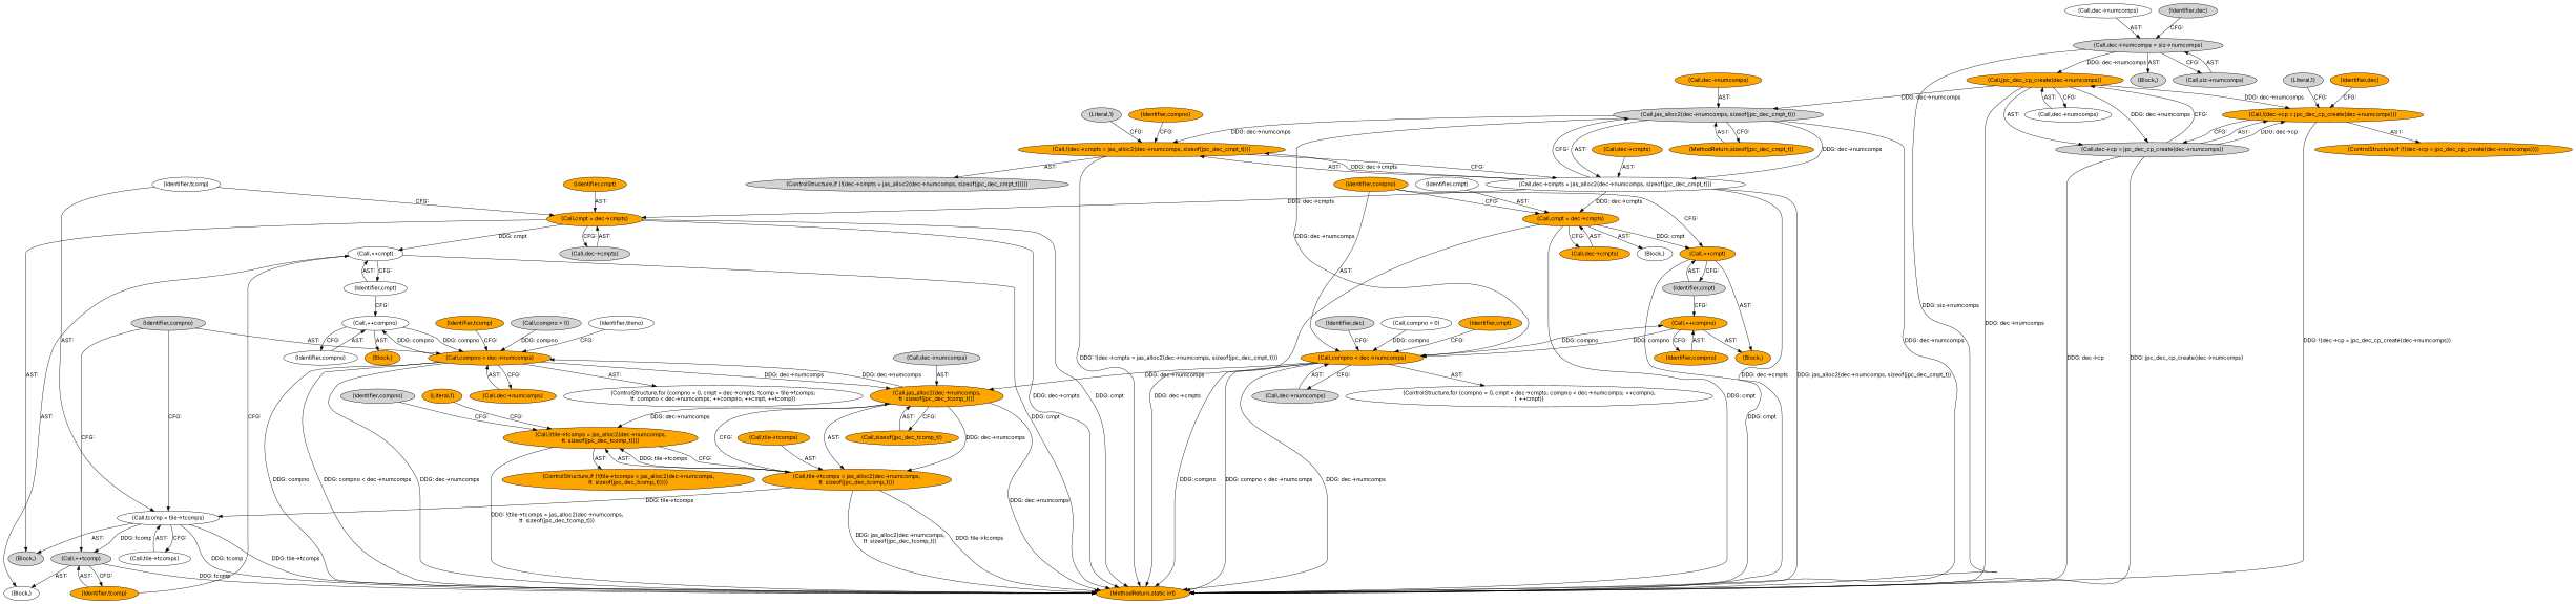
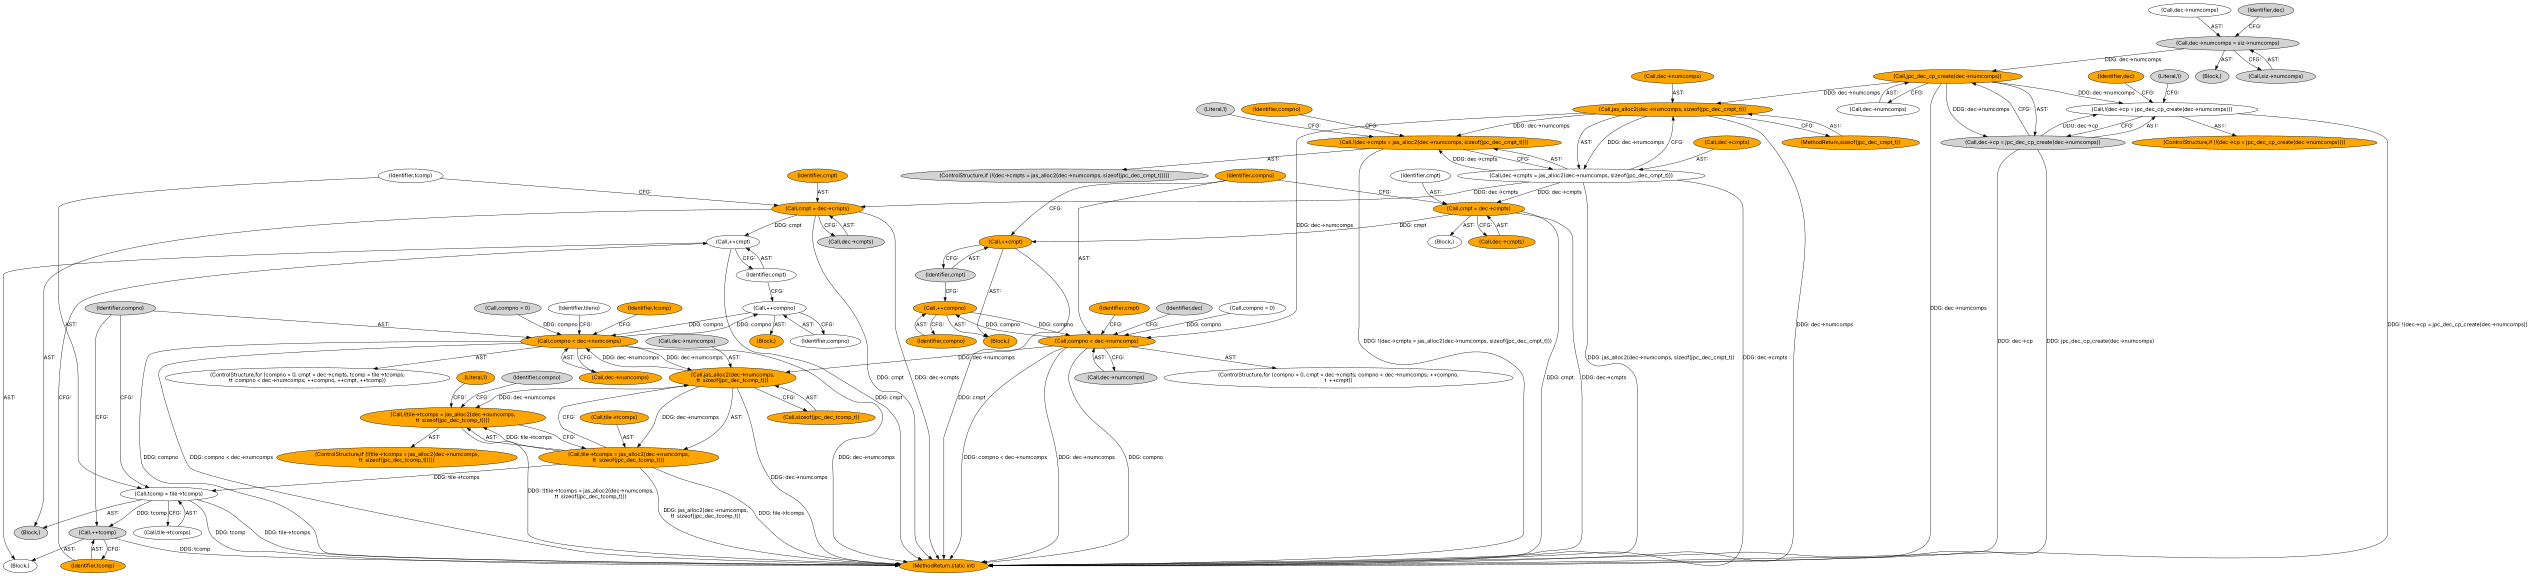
  digraph {
    fontname=Inter
    node [fillcolor=orange fontname=Inter style=filled]
    edge [fontname=Inter]
    n1 [label="(Call,jpc_dec_cp_create(dec->numcomps))"]
-   n2 [label="(Call,!(dec->cp = jpc_dec_cp_create(dec->numcomps)))"]
+   n2 [fillcolor=white label="(Call,!(dec->cp = jpc_dec_cp_create(dec->numcomps)))"]
    n3 [fillcolor=lightgrey label="(Call,dec->cp = jpc_dec_cp_create(dec->numcomps))"]
-   n4 [fillcolor=lightgrey label="(Call,jas_alloc2(dec->numcomps, sizeof(jpc_dec_cmpt_t)))"]
+   n4 [label="(Call,jas_alloc2(dec->numcomps, sizeof(jpc_dec_cmpt_t)))"]
    n5 [label="(MethodReturn,static int)"]
    n6 [fillcolor=white label="(Call,dec->numcomps)"]
    n7 [label="(ControlStructure,if (!(dec->cp = jpc_dec_cp_create(dec->numcomps))))"]
    n8 [label="(Call,!(dec->cmpts = jas_alloc2(dec->numcomps, sizeof(jpc_dec_cmpt_t))))"]
    n9 [fillcolor=white label="(Call,dec->cmpts = jas_alloc2(dec->numcomps, sizeof(jpc_dec_cmpt_t)))"]
    n10 [label="(Call,compno < dec->numcomps)"]
    n11 [label="(MethodReturn,sizeof(jpc_dec_cmpt_t))"]
    n12 [fillcolor=lightgrey label="(Call,dec->numcomps = siz->numcomps)"]
    n13 [fillcolor=lightgrey label="(Block,)"]
    n14 [fillcolor=lightgrey label="(Call,siz->numcomps)"]
    n15 [fillcolor=lightgrey label="(ControlStructure,if (!(dec->cmpts = jas_alloc2(dec->numcomps, sizeof(jpc_dec_cmpt_t)))))"]
    n16 [label="(Call,cmpt = dec->cmpts)"]
    n17 [label="(Call,cmpt = dec->cmpts)"]
    n18 [label="(Call,++compno)"]
    n19 [label="(Call,jas_alloc2(dec->numcomps,\n\t\t  sizeof(jpc_dec_tcomp_t)))"]
    n20 [fillcolor=lightgrey label="(Call,dec->numcomps)"]
    n21 [fillcolor=white label="(ControlStructure,for (compno = 0, cmpt = dec->cmpts; compno < dec->numcomps; ++compno,\n\t  ++cmpt))"]
    n22 [label="(Call,++cmpt)"]
    n23 [label="(Call,dec->cmpts)"]
    n24 [fillcolor=white label="(Block,)"]
    n25 [fillcolor=white label="(Call,++cmpt)"]
    n26 [fillcolor=lightgrey label="(Block,)"]
    n27 [fillcolor=lightgrey label="(Call,dec->cmpts)"]
    n28 [label="(Block,)"]
    n29 [fillcolor=lightgrey label="(Identifier,cmpt)"]
    n30 [fillcolor=white label="(Block,)"]
    n31 [fillcolor=white label="(Identifier,cmpt)"]
    n32 [fillcolor=white label="(Call,++compno)"]
    n33 [label="(Identifier,compno)"]
    n34 [label="(Call,!(tile->tcomps = jas_alloc2(dec->numcomps,\n\t\t  sizeof(jpc_dec_tcomp_t))))"]
    n35 [label="(Call,tile->tcomps = jas_alloc2(dec->numcomps,\n\t\t  sizeof(jpc_dec_tcomp_t)))"]
    n36 [label="(Call,compno < dec->numcomps)"]
    n37 [label="(Call,sizeof(jpc_dec_tcomp_t))"]
    n38 [label="(ControlStructure,if (!(tile->tcomps = jas_alloc2(dec->numcomps,\n\t\t  sizeof(jpc_dec_tcomp_t)))))"]
    n39 [fillcolor=white label="(Call,tcomp = tile->tcomps)"]
    n40 [label="(Call,dec->numcomps)"]
    n41 [fillcolor=white label="(ControlStructure,for (compno = 0, cmpt = dec->cmpts, tcomp = tile->tcomps;\n\t\t  compno < dec->numcomps; ++compno, ++cmpt, ++tcomp))"]
    n42 [fillcolor=lightgrey label="(Call,++tcomp)"]
    n43 [fillcolor=white label="(Call,tile->tcomps)"]
    n44 [label="(Identifier,tcomp)"]
    n45 [label="(Block,)"]
    n46 [fillcolor=white label="(Identifier,compno)"]
    n47 [label="(Identifier,cmpt)"]
    n48 [fillcolor=lightgrey label="(Identifier,compno)"]
    n49 [fillcolor=white label="(Call,dec->numcomps)"]
    n50 [fillcolor=lightgrey label="(Literal,1)"]
    n51 [label="(Identifier,compno)"]
    n52 [label="(Call,dec->numcomps)"]
    n53 [fillcolor=lightgrey label="(Call,dec->numcomps)"]
    n54 [label="(Call,tile->tcomps)"]
    n55 [fillcolor=lightgrey label="(Literal,1)"]
    n56 [fillcolor=white label="(Identifier,cmpt)"]
    n57 [label="(Identifier,dec)"]
    n58 [label="(Identifier,compno)"]
    n59 [fillcolor=white label="(Identifier,tcomp)"]
    n60 [fillcolor=lightgrey label="(Identifier,dec)"]
    n61 [label="(Literal,1)"]
    n62 [label="(Identifier,tcomp)"]
    n63 [fillcolor=lightgrey label="(Call,compno = 0)"]
    n64 [fillcolor=lightgrey label="(Identifier,compno)"]
    n65 [label="(Call,dec->cmpts)"]
    n66 [fillcolor=white label="(Call,compno = 0)"]
    n67 [fillcolor=white label="(Identifier,tileno)"]
    n68 [fillcolor=lightgrey label="(Identifier,dec)"]
    n69 [label="(Identifier,cmpt)"]
    n1 -> n2 [label="DDG: dec->numcomps"]
    n1 -> n3 [label="AST: "]
    n1 -> n3 [label="DDG: dec->numcomps"]
    n1 -> n4 [label="DDG: dec->numcomps"]
    n1 -> n5 [label="DDG: dec->numcomps"]
    n1 -> n6 [label="CFG: "]
    n2 -> n3 [label="CFG: "]
    n2 -> n5 [label="DDG: !(dec->cp = jpc_dec_cp_create(dec->numcomps))"]
    n2 -> n7 [label="AST: "]
    n3 -> n1 [label="CFG: "]
    n3 -> n2 [label="AST: "]
    n3 -> n2 [label="DDG: dec->cp"]
    n3 -> n5 [label="DDG: dec->cp"]
    n3 -> n5 [label="DDG: jpc_dec_cp_create(dec->numcomps)"]
    n4 -> n5 [label="DDG: dec->numcomps"]
    n4 -> n8 [label="DDG: dec->numcomps"]
    n4 -> n9 [label="AST: "]
    n4 -> n9 [label="DDG: dec->numcomps"]
    n4 -> n10 [label="DDG: dec->numcomps"]
    n4 -> n11 [label="CFG: "]
    n6 -> n1 [label="AST: "]
    n8 -> n5 [label="DDG: !(dec->cmpts = jas_alloc2(dec->numcomps, sizeof(jpc_dec_cmpt_t)))"]
    n8 -> n9 [label="CFG: "]
    n8 -> n15 [label="AST: "]
    n9 -> n4 [label="CFG: "]
    n9 -> n5 [label="DDG: jas_alloc2(dec->numcomps, sizeof(jpc_dec_cmpt_t))"]
    n9 -> n5 [label="DDG: dec->cmpts"]
    n9 -> n8 [label="AST: "]
    n9 -> n8 [label="DDG: dec->cmpts"]
    n9 -> n16 [label="DDG: dec->cmpts"]
    n9 -> n17 [label="DDG: dec->cmpts"]
    n10 -> n5 [label="DDG: compno < dec->numcomps"]
    n10 -> n5 [label="DDG: dec->numcomps"]
    n10 -> n5 [label="DDG: compno"]
    n10 -> n18 [label="DDG: compno"]
    n10 -> n19 [label="DDG: dec->numcomps"]
    n10 -> n20 [label="CFG: "]
    n10 -> n21 [label="AST: "]
    n11 -> n4 [label="AST: "]
    n12 -> n1 [label="DDG: dec->numcomps"]
-   n12 -> n5 [label="DDG: siz->numcomps"]
    n12 -> n13 [label="AST: "]
    n12 -> n14 [label="CFG: "]
    n14 -> n12 [label="AST: "]
    n16 -> n5 [label="DDG: cmpt"]
    n16 -> n5 [label="DDG: dec->cmpts"]
    n16 -> n22 [label="DDG: cmpt"]
    n16 -> n23 [label="CFG: "]
    n16 -> n24 [label="AST: "]
    n17 -> n5 [label="DDG: cmpt"]
    n17 -> n5 [label="DDG: dec->cmpts"]
    n17 -> n25 [label="DDG: cmpt"]
    n17 -> n26 [label="AST: "]
    n17 -> n27 [label="CFG: "]
    n18 -> n10 [label="DDG: compno"]
    n18 -> n28 [label="AST: "]
    n18 -> n33 [label="CFG: "]
    n19 -> n5 [label="DDG: dec->numcomps"]
    n19 -> n34 [label="DDG: dec->numcomps"]
    n19 -> n35 [label="AST: "]
    n19 -> n35 [label="DDG: dec->numcomps"]
    n19 -> n36 [label="DDG: dec->numcomps"]
    n19 -> n37 [label="CFG: "]
    n20 -> n10 [label="AST: "]
    n22 -> n5 [label="DDG: cmpt"]
    n22 -> n28 [label="AST: "]
    n22 -> n29 [label="CFG: "]
    n23 -> n16 [label="AST: "]
    n25 -> n5 [label="DDG: cmpt"]
    n25 -> n30 [label="AST: "]
    n25 -> n31 [label="CFG: "]
    n27 -> n17 [label="AST: "]
    n29 -> n18 [label="CFG: "]
    n29 -> n22 [label="AST: "]
    n31 -> n25 [label="AST: "]
    n31 -> n32 [label="CFG: "]
    n32 -> n36 [label="DDG: compno"]
    n32 -> n45 [label="AST: "]
    n32 -> n46 [label="CFG: "]
    n33 -> n18 [label="AST: "]
    n34 -> n5 [label="DDG: !(tile->tcomps = jas_alloc2(dec->numcomps,\n\t\t  sizeof(jpc_dec_tcomp_t)))"]
    n34 -> n35 [label="CFG: "]
    n34 -> n38 [label="AST: "]
    n35 -> n5 [label="DDG: tile->tcomps"]
    n35 -> n5 [label="DDG: jas_alloc2(dec->numcomps,\n\t\t  sizeof(jpc_dec_tcomp_t))"]
    n35 -> n19 [label="CFG: "]
    n35 -> n34 [label="AST: "]
    n35 -> n34 [label="DDG: tile->tcomps"]
    n35 -> n39 [label="DDG: tile->tcomps"]
    n36 -> n5 [label="DDG: compno"]
    n36 -> n5 [label="DDG: compno < dec->numcomps"]
    n36 -> n5 [label="DDG: dec->numcomps"]
    n36 -> n19 [label="DDG: dec->numcomps"]
    n36 -> n32 [label="DDG: compno"]
    n36 -> n40 [label="CFG: "]
    n36 -> n41 [label="AST: "]
    n37 -> n19 [label="AST: "]
    n39 -> n5 [label="DDG: tile->tcomps"]
    n39 -> n5 [label="DDG: tcomp"]
    n39 -> n26 [label="AST: "]
    n39 -> n42 [label="DDG: tcomp"]
    n39 -> n43 [label="CFG: "]
    n40 -> n36 [label="AST: "]
    n42 -> n5 [label="DDG: tcomp"]
    n42 -> n30 [label="AST: "]
    n42 -> n44 [label="CFG: "]
    n43 -> n39 [label="AST: "]
    n44 -> n25 [label="CFG: "]
    n44 -> n42 [label="AST: "]
    n46 -> n32 [label="AST: "]
    n47 -> n17 [label="AST: "]
    n48 -> n34 [label="CFG: "]
    n49 -> n12 [label="AST: "]
    n50 -> n8 [label="CFG: "]
    n51 -> n8 [label="CFG: "]
    n52 -> n4 [label="AST: "]
    n53 -> n19 [label="AST: "]
    n54 -> n35 [label="AST: "]
    n55 -> n2 [label="CFG: "]
    n56 -> n16 [label="AST: "]
    n57 -> n2 [label="CFG: "]
    n58 -> n10 [label="AST: "]
    n58 -> n16 [label="CFG: "]
    n58 -> n22 [label="CFG: "]
    n59 -> n17 [label="CFG: "]
    n59 -> n39 [label="AST: "]
    n60 -> n10 [label="CFG: "]
    n61 -> n34 [label="CFG: "]
    n62 -> n36 [label="CFG: "]
    n63 -> n36 [label="DDG: compno"]
    n64 -> n36 [label="AST: "]
    n64 -> n39 [label="CFG: "]
    n64 -> n42 [label="CFG: "]
    n65 -> n9 [label="AST: "]
    n66 -> n10 [label="DDG: compno"]
    n67 -> n36 [label="CFG: "]
    n68 -> n12 [label="CFG: "]
    n69 -> n10 [label="CFG: "]
  }
